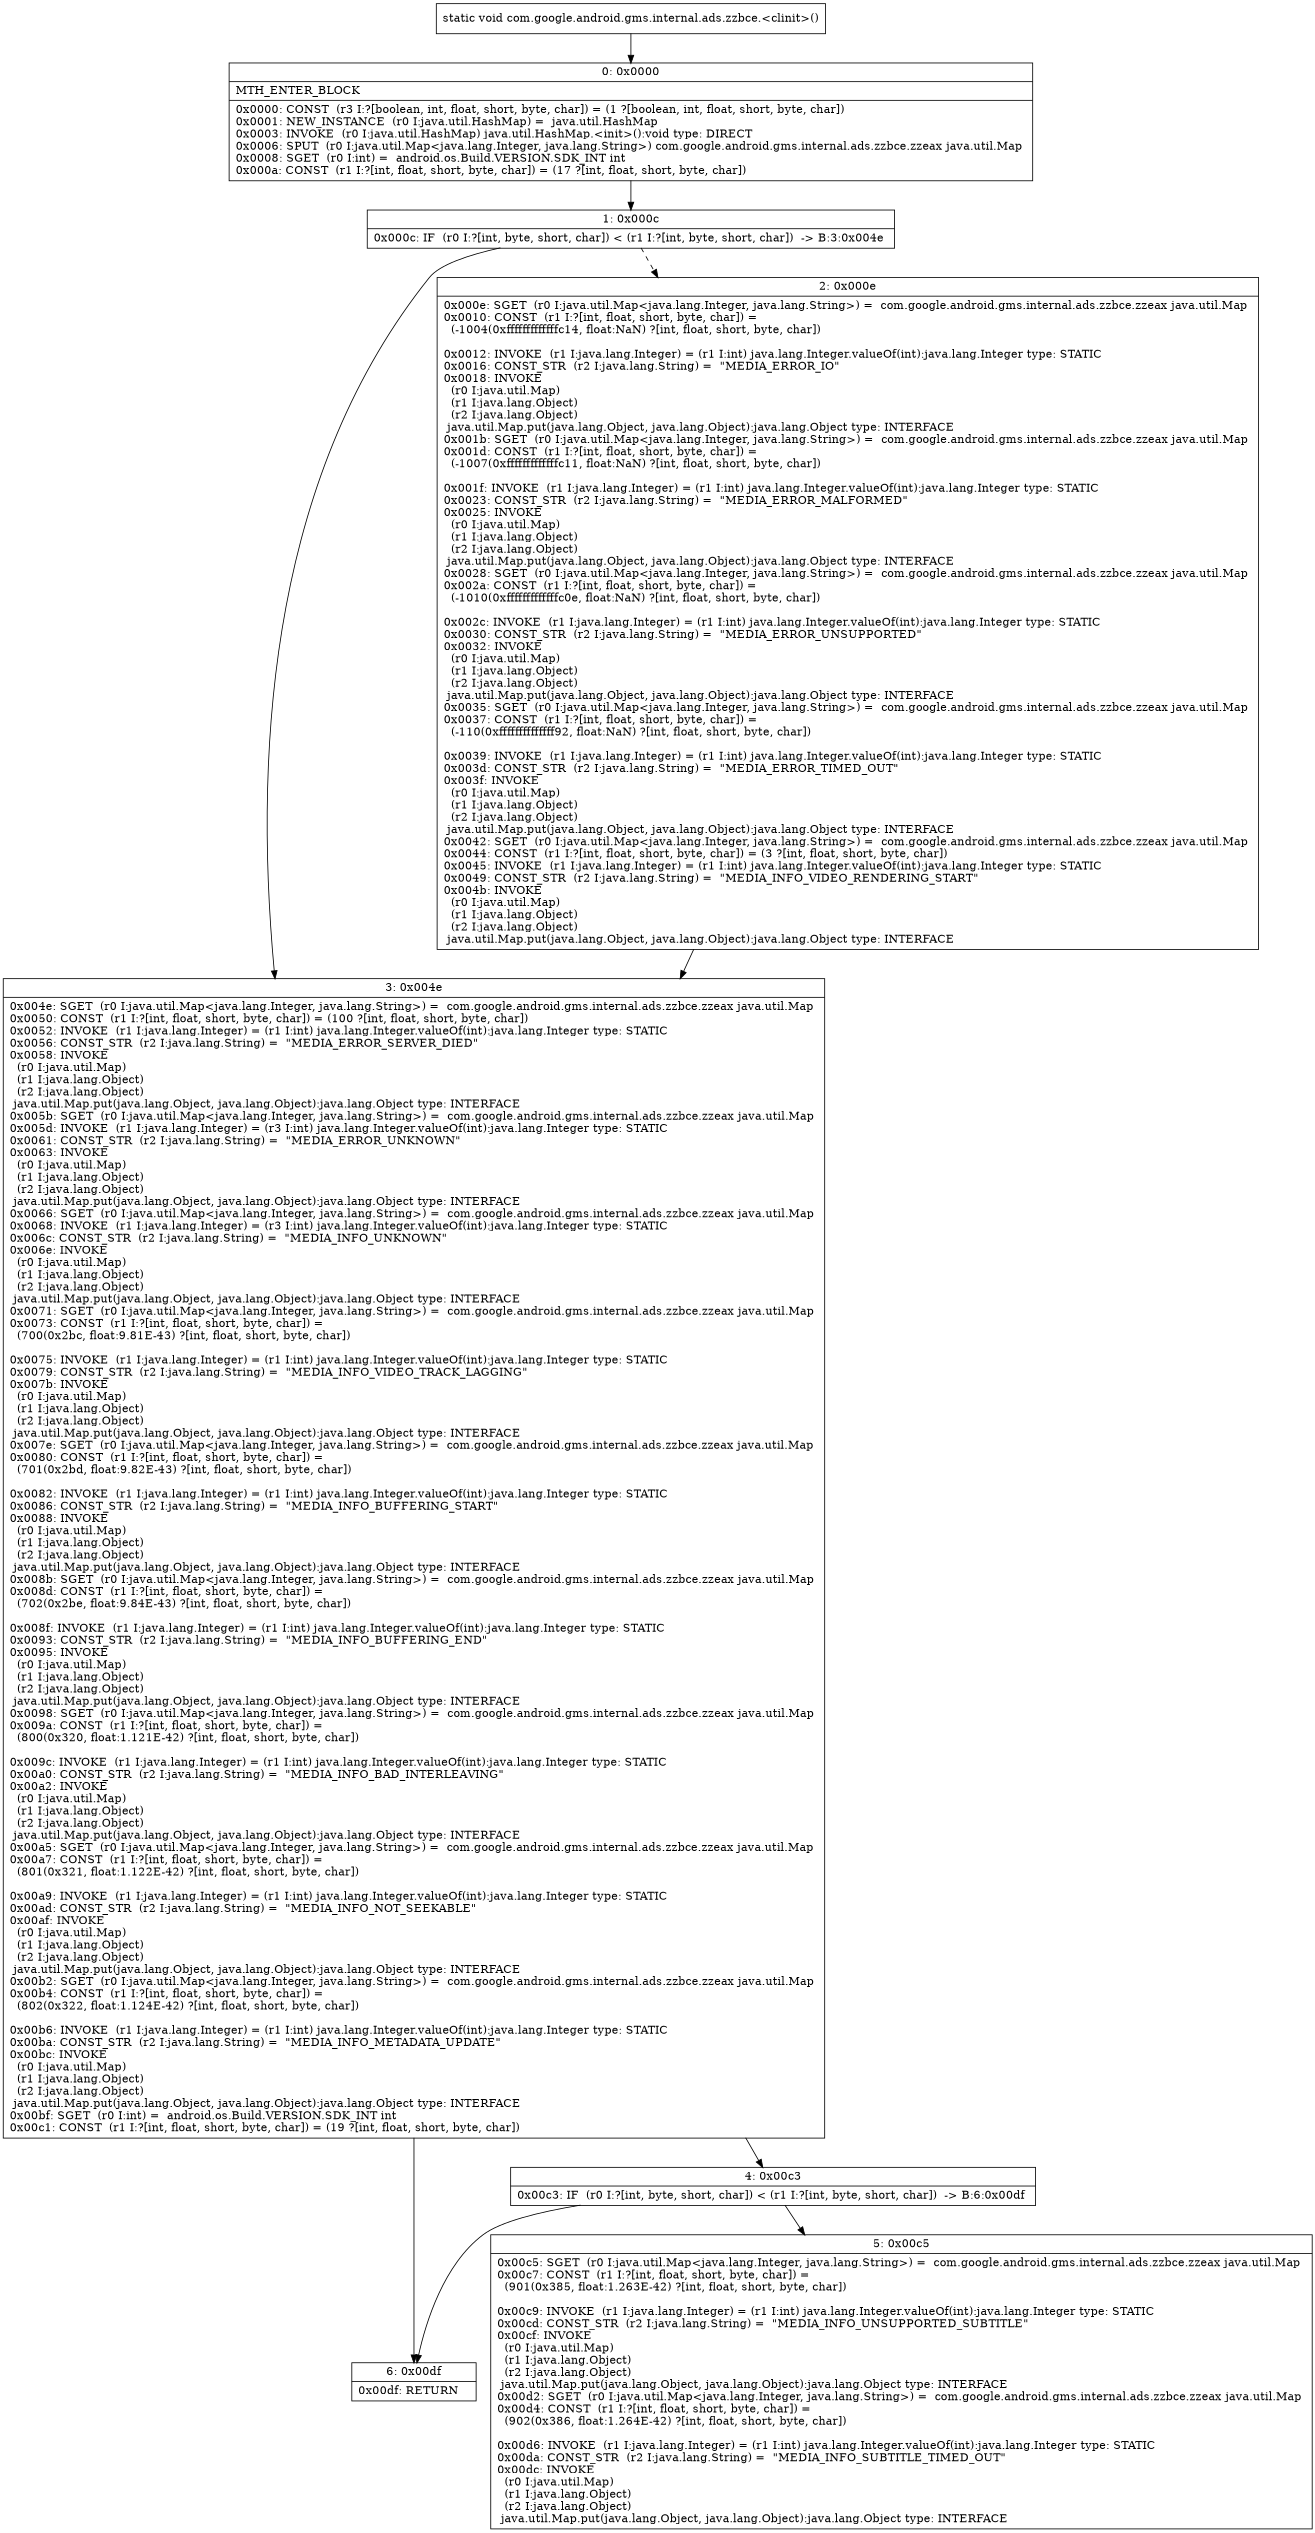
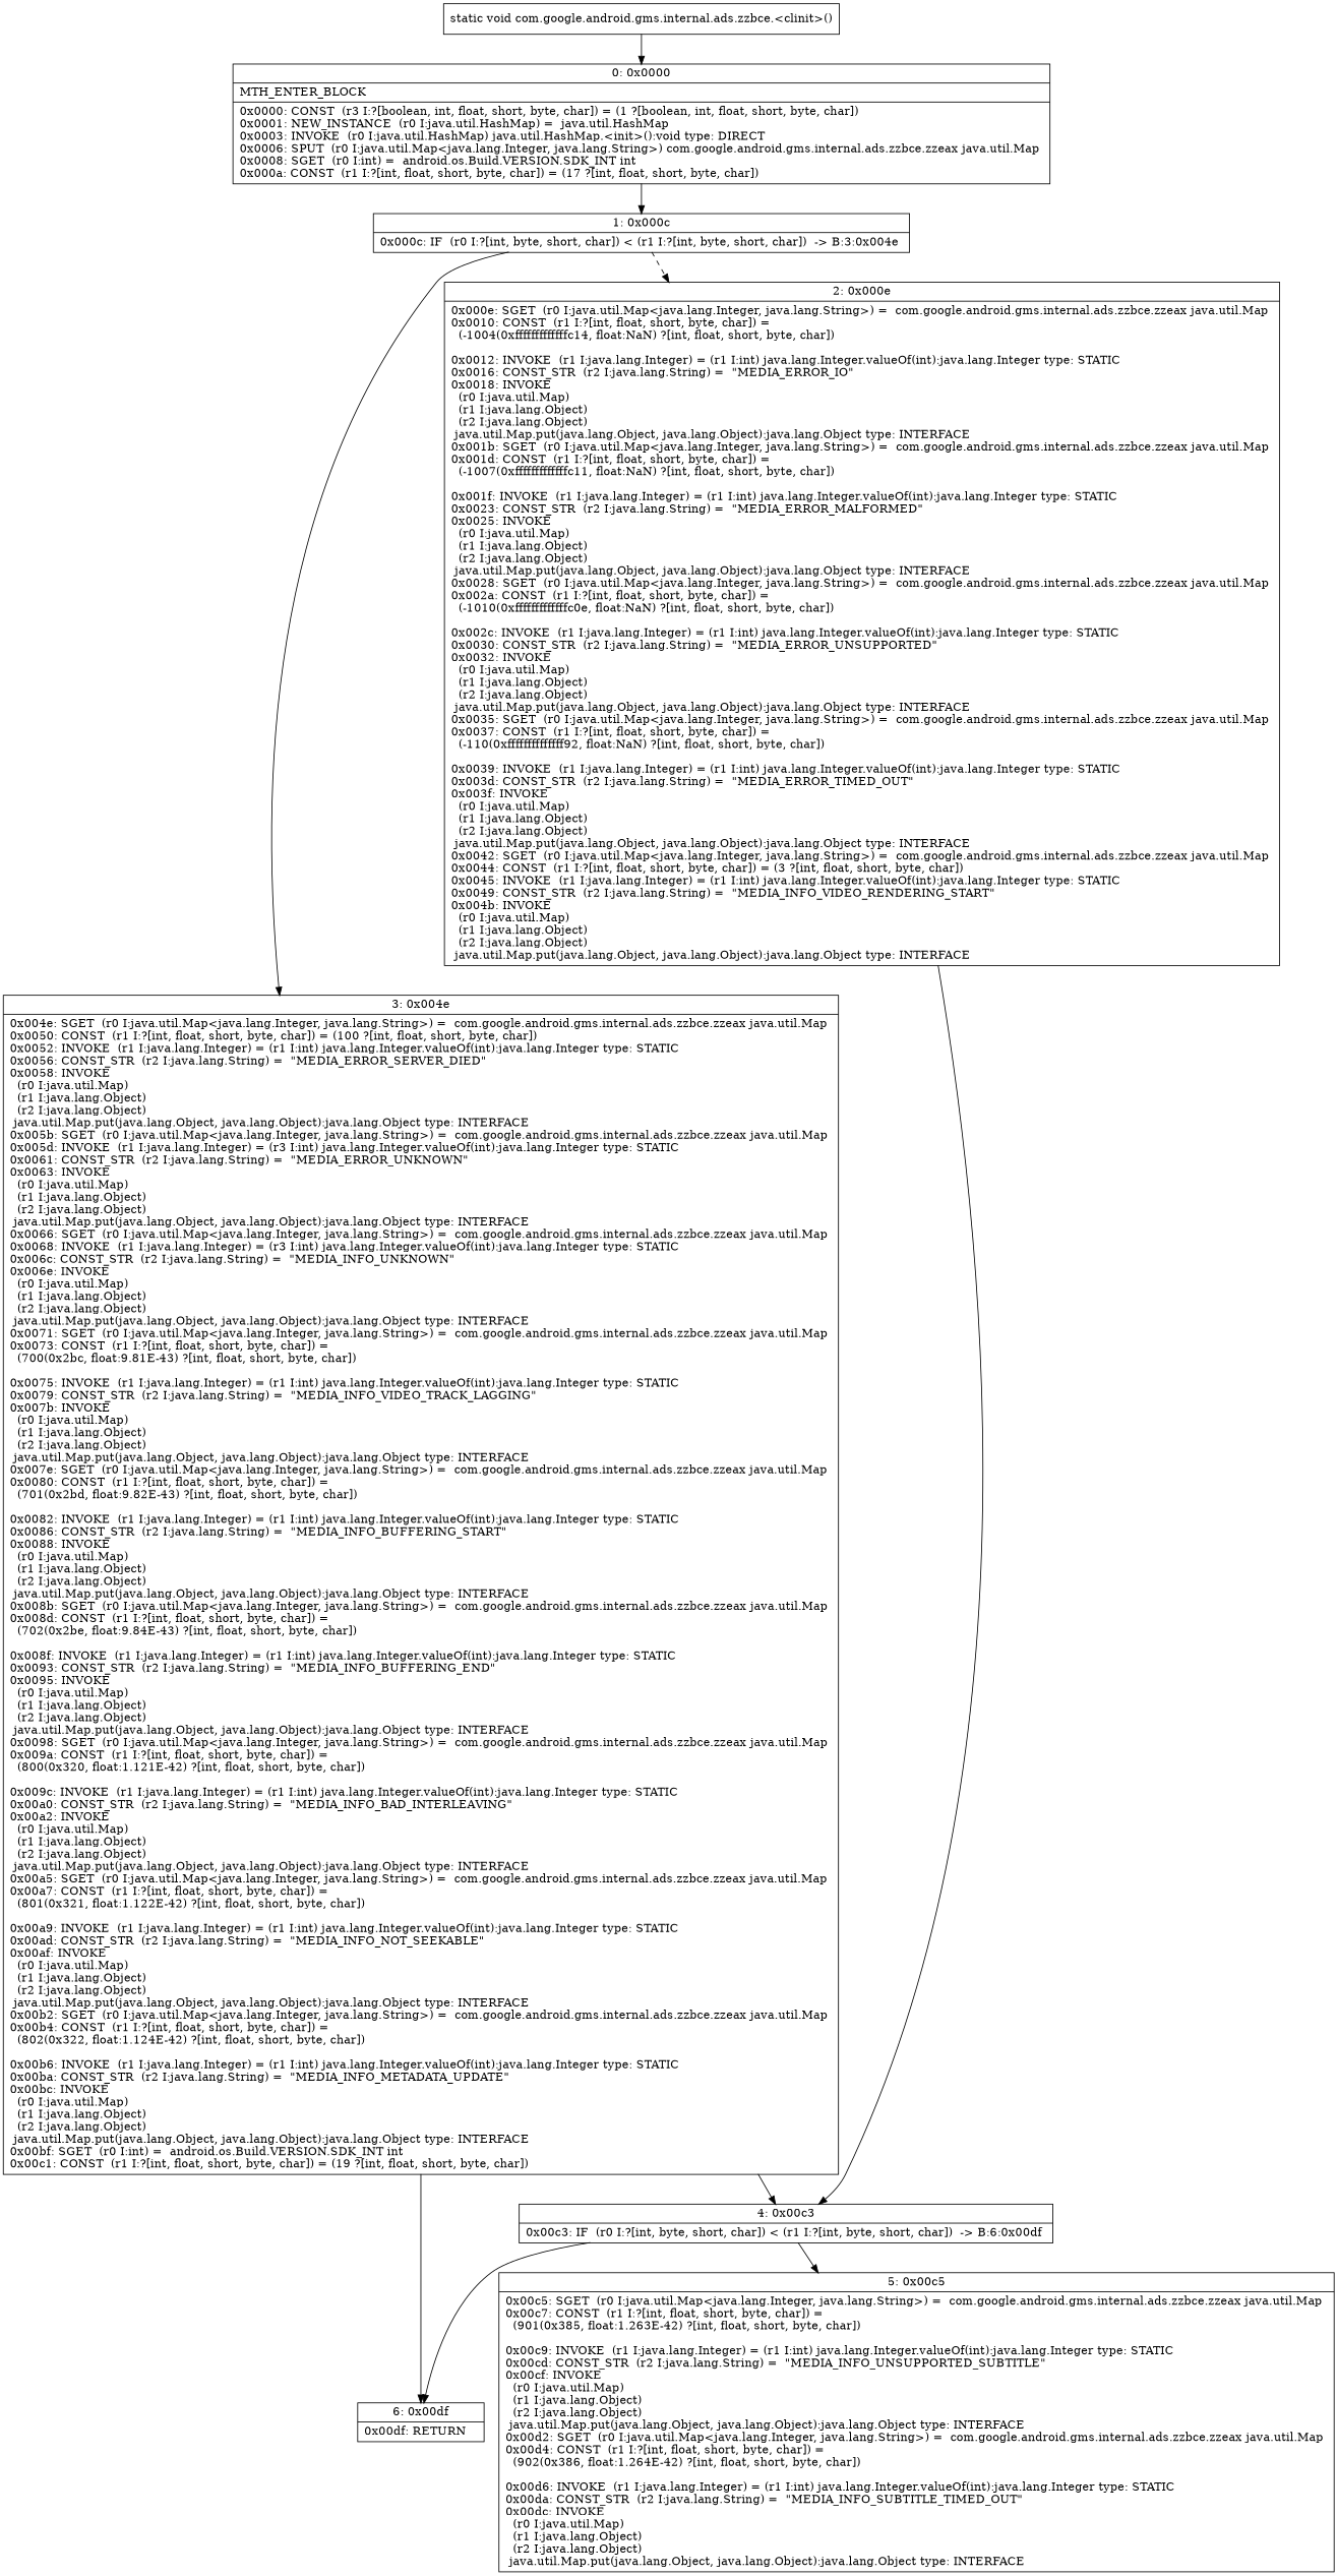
  digraph {
    node [shape=record]
    n1 [label="{0\:\ 0x0000|MTH_ENTER_BLOCK\l|0x0000: CONST  (r3 I:?[boolean, int, float, short, byte, char]) = (1 ?[boolean, int, float, short, byte, char]) \l0x0001: NEW_INSTANCE  (r0 I:java.util.HashMap) =  java.util.HashMap \l0x0003: INVOKE  (r0 I:java.util.HashMap) java.util.HashMap.\<init\>():void type: DIRECT \l0x0006: SPUT  (r0 I:java.util.Map\<java.lang.Integer, java.lang.String\>) com.google.android.gms.internal.ads.zzbce.zzeax java.util.Map \l0x0008: SGET  (r0 I:int) =  android.os.Build.VERSION.SDK_INT int \l0x000a: CONST  (r1 I:?[int, float, short, byte, char]) = (17 ?[int, float, short, byte, char]) \l}"]
    n2 [label="{1\:\ 0x000c|0x000c: IF  (r0 I:?[int, byte, short, char]) \< (r1 I:?[int, byte, short, char])  \-\> B:3:0x004e \l}"]
    n3 [label="{2\:\ 0x000e|0x000e: SGET  (r0 I:java.util.Map\<java.lang.Integer, java.lang.String\>) =  com.google.android.gms.internal.ads.zzbce.zzeax java.util.Map \l0x0010: CONST  (r1 I:?[int, float, short, byte, char]) = \l  (\-1004(0xfffffffffffffc14, float:NaN) ?[int, float, short, byte, char])\l \l0x0012: INVOKE  (r1 I:java.lang.Integer) = (r1 I:int) java.lang.Integer.valueOf(int):java.lang.Integer type: STATIC \l0x0016: CONST_STR  (r2 I:java.lang.String) =  \"MEDIA_ERROR_IO\" \l0x0018: INVOKE  \l  (r0 I:java.util.Map)\l  (r1 I:java.lang.Object)\l  (r2 I:java.lang.Object)\l java.util.Map.put(java.lang.Object, java.lang.Object):java.lang.Object type: INTERFACE \l0x001b: SGET  (r0 I:java.util.Map\<java.lang.Integer, java.lang.String\>) =  com.google.android.gms.internal.ads.zzbce.zzeax java.util.Map \l0x001d: CONST  (r1 I:?[int, float, short, byte, char]) = \l  (\-1007(0xfffffffffffffc11, float:NaN) ?[int, float, short, byte, char])\l \l0x001f: INVOKE  (r1 I:java.lang.Integer) = (r1 I:int) java.lang.Integer.valueOf(int):java.lang.Integer type: STATIC \l0x0023: CONST_STR  (r2 I:java.lang.String) =  \"MEDIA_ERROR_MALFORMED\" \l0x0025: INVOKE  \l  (r0 I:java.util.Map)\l  (r1 I:java.lang.Object)\l  (r2 I:java.lang.Object)\l java.util.Map.put(java.lang.Object, java.lang.Object):java.lang.Object type: INTERFACE \l0x0028: SGET  (r0 I:java.util.Map\<java.lang.Integer, java.lang.String\>) =  com.google.android.gms.internal.ads.zzbce.zzeax java.util.Map \l0x002a: CONST  (r1 I:?[int, float, short, byte, char]) = \l  (\-1010(0xfffffffffffffc0e, float:NaN) ?[int, float, short, byte, char])\l \l0x002c: INVOKE  (r1 I:java.lang.Integer) = (r1 I:int) java.lang.Integer.valueOf(int):java.lang.Integer type: STATIC \l0x0030: CONST_STR  (r2 I:java.lang.String) =  \"MEDIA_ERROR_UNSUPPORTED\" \l0x0032: INVOKE  \l  (r0 I:java.util.Map)\l  (r1 I:java.lang.Object)\l  (r2 I:java.lang.Object)\l java.util.Map.put(java.lang.Object, java.lang.Object):java.lang.Object type: INTERFACE \l0x0035: SGET  (r0 I:java.util.Map\<java.lang.Integer, java.lang.String\>) =  com.google.android.gms.internal.ads.zzbce.zzeax java.util.Map \l0x0037: CONST  (r1 I:?[int, float, short, byte, char]) = \l  (\-110(0xffffffffffffff92, float:NaN) ?[int, float, short, byte, char])\l \l0x0039: INVOKE  (r1 I:java.lang.Integer) = (r1 I:int) java.lang.Integer.valueOf(int):java.lang.Integer type: STATIC \l0x003d: CONST_STR  (r2 I:java.lang.String) =  \"MEDIA_ERROR_TIMED_OUT\" \l0x003f: INVOKE  \l  (r0 I:java.util.Map)\l  (r1 I:java.lang.Object)\l  (r2 I:java.lang.Object)\l java.util.Map.put(java.lang.Object, java.lang.Object):java.lang.Object type: INTERFACE \l0x0042: SGET  (r0 I:java.util.Map\<java.lang.Integer, java.lang.String\>) =  com.google.android.gms.internal.ads.zzbce.zzeax java.util.Map \l0x0044: CONST  (r1 I:?[int, float, short, byte, char]) = (3 ?[int, float, short, byte, char]) \l0x0045: INVOKE  (r1 I:java.lang.Integer) = (r1 I:int) java.lang.Integer.valueOf(int):java.lang.Integer type: STATIC \l0x0049: CONST_STR  (r2 I:java.lang.String) =  \"MEDIA_INFO_VIDEO_RENDERING_START\" \l0x004b: INVOKE  \l  (r0 I:java.util.Map)\l  (r1 I:java.lang.Object)\l  (r2 I:java.lang.Object)\l java.util.Map.put(java.lang.Object, java.lang.Object):java.lang.Object type: INTERFACE \l}"]
    n4 [label="{3\:\ 0x004e|0x004e: SGET  (r0 I:java.util.Map\<java.lang.Integer, java.lang.String\>) =  com.google.android.gms.internal.ads.zzbce.zzeax java.util.Map \l0x0050: CONST  (r1 I:?[int, float, short, byte, char]) = (100 ?[int, float, short, byte, char]) \l0x0052: INVOKE  (r1 I:java.lang.Integer) = (r1 I:int) java.lang.Integer.valueOf(int):java.lang.Integer type: STATIC \l0x0056: CONST_STR  (r2 I:java.lang.String) =  \"MEDIA_ERROR_SERVER_DIED\" \l0x0058: INVOKE  \l  (r0 I:java.util.Map)\l  (r1 I:java.lang.Object)\l  (r2 I:java.lang.Object)\l java.util.Map.put(java.lang.Object, java.lang.Object):java.lang.Object type: INTERFACE \l0x005b: SGET  (r0 I:java.util.Map\<java.lang.Integer, java.lang.String\>) =  com.google.android.gms.internal.ads.zzbce.zzeax java.util.Map \l0x005d: INVOKE  (r1 I:java.lang.Integer) = (r3 I:int) java.lang.Integer.valueOf(int):java.lang.Integer type: STATIC \l0x0061: CONST_STR  (r2 I:java.lang.String) =  \"MEDIA_ERROR_UNKNOWN\" \l0x0063: INVOKE  \l  (r0 I:java.util.Map)\l  (r1 I:java.lang.Object)\l  (r2 I:java.lang.Object)\l java.util.Map.put(java.lang.Object, java.lang.Object):java.lang.Object type: INTERFACE \l0x0066: SGET  (r0 I:java.util.Map\<java.lang.Integer, java.lang.String\>) =  com.google.android.gms.internal.ads.zzbce.zzeax java.util.Map \l0x0068: INVOKE  (r1 I:java.lang.Integer) = (r3 I:int) java.lang.Integer.valueOf(int):java.lang.Integer type: STATIC \l0x006c: CONST_STR  (r2 I:java.lang.String) =  \"MEDIA_INFO_UNKNOWN\" \l0x006e: INVOKE  \l  (r0 I:java.util.Map)\l  (r1 I:java.lang.Object)\l  (r2 I:java.lang.Object)\l java.util.Map.put(java.lang.Object, java.lang.Object):java.lang.Object type: INTERFACE \l0x0071: SGET  (r0 I:java.util.Map\<java.lang.Integer, java.lang.String\>) =  com.google.android.gms.internal.ads.zzbce.zzeax java.util.Map \l0x0073: CONST  (r1 I:?[int, float, short, byte, char]) = \l  (700(0x2bc, float:9.81E\-43) ?[int, float, short, byte, char])\l \l0x0075: INVOKE  (r1 I:java.lang.Integer) = (r1 I:int) java.lang.Integer.valueOf(int):java.lang.Integer type: STATIC \l0x0079: CONST_STR  (r2 I:java.lang.String) =  \"MEDIA_INFO_VIDEO_TRACK_LAGGING\" \l0x007b: INVOKE  \l  (r0 I:java.util.Map)\l  (r1 I:java.lang.Object)\l  (r2 I:java.lang.Object)\l java.util.Map.put(java.lang.Object, java.lang.Object):java.lang.Object type: INTERFACE \l0x007e: SGET  (r0 I:java.util.Map\<java.lang.Integer, java.lang.String\>) =  com.google.android.gms.internal.ads.zzbce.zzeax java.util.Map \l0x0080: CONST  (r1 I:?[int, float, short, byte, char]) = \l  (701(0x2bd, float:9.82E\-43) ?[int, float, short, byte, char])\l \l0x0082: INVOKE  (r1 I:java.lang.Integer) = (r1 I:int) java.lang.Integer.valueOf(int):java.lang.Integer type: STATIC \l0x0086: CONST_STR  (r2 I:java.lang.String) =  \"MEDIA_INFO_BUFFERING_START\" \l0x0088: INVOKE  \l  (r0 I:java.util.Map)\l  (r1 I:java.lang.Object)\l  (r2 I:java.lang.Object)\l java.util.Map.put(java.lang.Object, java.lang.Object):java.lang.Object type: INTERFACE \l0x008b: SGET  (r0 I:java.util.Map\<java.lang.Integer, java.lang.String\>) =  com.google.android.gms.internal.ads.zzbce.zzeax java.util.Map \l0x008d: CONST  (r1 I:?[int, float, short, byte, char]) = \l  (702(0x2be, float:9.84E\-43) ?[int, float, short, byte, char])\l \l0x008f: INVOKE  (r1 I:java.lang.Integer) = (r1 I:int) java.lang.Integer.valueOf(int):java.lang.Integer type: STATIC \l0x0093: CONST_STR  (r2 I:java.lang.String) =  \"MEDIA_INFO_BUFFERING_END\" \l0x0095: INVOKE  \l  (r0 I:java.util.Map)\l  (r1 I:java.lang.Object)\l  (r2 I:java.lang.Object)\l java.util.Map.put(java.lang.Object, java.lang.Object):java.lang.Object type: INTERFACE \l0x0098: SGET  (r0 I:java.util.Map\<java.lang.Integer, java.lang.String\>) =  com.google.android.gms.internal.ads.zzbce.zzeax java.util.Map \l0x009a: CONST  (r1 I:?[int, float, short, byte, char]) = \l  (800(0x320, float:1.121E\-42) ?[int, float, short, byte, char])\l \l0x009c: INVOKE  (r1 I:java.lang.Integer) = (r1 I:int) java.lang.Integer.valueOf(int):java.lang.Integer type: STATIC \l0x00a0: CONST_STR  (r2 I:java.lang.String) =  \"MEDIA_INFO_BAD_INTERLEAVING\" \l0x00a2: INVOKE  \l  (r0 I:java.util.Map)\l  (r1 I:java.lang.Object)\l  (r2 I:java.lang.Object)\l java.util.Map.put(java.lang.Object, java.lang.Object):java.lang.Object type: INTERFACE \l0x00a5: SGET  (r0 I:java.util.Map\<java.lang.Integer, java.lang.String\>) =  com.google.android.gms.internal.ads.zzbce.zzeax java.util.Map \l0x00a7: CONST  (r1 I:?[int, float, short, byte, char]) = \l  (801(0x321, float:1.122E\-42) ?[int, float, short, byte, char])\l \l0x00a9: INVOKE  (r1 I:java.lang.Integer) = (r1 I:int) java.lang.Integer.valueOf(int):java.lang.Integer type: STATIC \l0x00ad: CONST_STR  (r2 I:java.lang.String) =  \"MEDIA_INFO_NOT_SEEKABLE\" \l0x00af: INVOKE  \l  (r0 I:java.util.Map)\l  (r1 I:java.lang.Object)\l  (r2 I:java.lang.Object)\l java.util.Map.put(java.lang.Object, java.lang.Object):java.lang.Object type: INTERFACE \l0x00b2: SGET  (r0 I:java.util.Map\<java.lang.Integer, java.lang.String\>) =  com.google.android.gms.internal.ads.zzbce.zzeax java.util.Map \l0x00b4: CONST  (r1 I:?[int, float, short, byte, char]) = \l  (802(0x322, float:1.124E\-42) ?[int, float, short, byte, char])\l \l0x00b6: INVOKE  (r1 I:java.lang.Integer) = (r1 I:int) java.lang.Integer.valueOf(int):java.lang.Integer type: STATIC \l0x00ba: CONST_STR  (r2 I:java.lang.String) =  \"MEDIA_INFO_METADATA_UPDATE\" \l0x00bc: INVOKE  \l  (r0 I:java.util.Map)\l  (r1 I:java.lang.Object)\l  (r2 I:java.lang.Object)\l java.util.Map.put(java.lang.Object, java.lang.Object):java.lang.Object type: INTERFACE \l0x00bf: SGET  (r0 I:int) =  android.os.Build.VERSION.SDK_INT int \l0x00c1: CONST  (r1 I:?[int, float, short, byte, char]) = (19 ?[int, float, short, byte, char]) \l}"]
    n5 [label="{4\:\ 0x00c3|0x00c3: IF  (r0 I:?[int, byte, short, char]) \< (r1 I:?[int, byte, short, char])  \-\> B:6:0x00df \l}"]
    n6 [label="{6\:\ 0x00df|0x00df: RETURN   \l}"]
    n7 [label="{5\:\ 0x00c5|0x00c5: SGET  (r0 I:java.util.Map\<java.lang.Integer, java.lang.String\>) =  com.google.android.gms.internal.ads.zzbce.zzeax java.util.Map \l0x00c7: CONST  (r1 I:?[int, float, short, byte, char]) = \l  (901(0x385, float:1.263E\-42) ?[int, float, short, byte, char])\l \l0x00c9: INVOKE  (r1 I:java.lang.Integer) = (r1 I:int) java.lang.Integer.valueOf(int):java.lang.Integer type: STATIC \l0x00cd: CONST_STR  (r2 I:java.lang.String) =  \"MEDIA_INFO_UNSUPPORTED_SUBTITLE\" \l0x00cf: INVOKE  \l  (r0 I:java.util.Map)\l  (r1 I:java.lang.Object)\l  (r2 I:java.lang.Object)\l java.util.Map.put(java.lang.Object, java.lang.Object):java.lang.Object type: INTERFACE \l0x00d2: SGET  (r0 I:java.util.Map\<java.lang.Integer, java.lang.String\>) =  com.google.android.gms.internal.ads.zzbce.zzeax java.util.Map \l0x00d4: CONST  (r1 I:?[int, float, short, byte, char]) = \l  (902(0x386, float:1.264E\-42) ?[int, float, short, byte, char])\l \l0x00d6: INVOKE  (r1 I:java.lang.Integer) = (r1 I:int) java.lang.Integer.valueOf(int):java.lang.Integer type: STATIC \l0x00da: CONST_STR  (r2 I:java.lang.String) =  \"MEDIA_INFO_SUBTITLE_TIMED_OUT\" \l0x00dc: INVOKE  \l  (r0 I:java.util.Map)\l  (r1 I:java.lang.Object)\l  (r2 I:java.lang.Object)\l java.util.Map.put(java.lang.Object, java.lang.Object):java.lang.Object type: INTERFACE \l}"]
    n8 [label="{static void com.google.android.gms.internal.ads.zzbce.\<clinit\>() }"]
    n1 -> n2
    n2 -> n3 [style=dashed]
    n2 -> n4
-   n3 -> n4
+   n3 -> n5
    n4 -> n5
    n4 -> n6
    n5 -> n6
    n5 -> n7 [style=solid]
    n8 -> n1
  }
